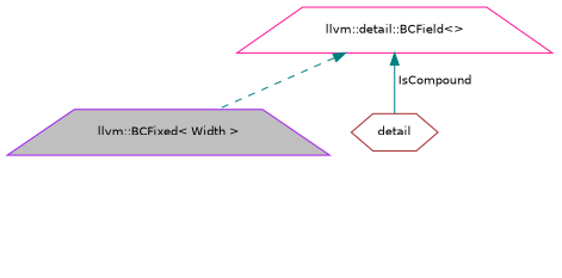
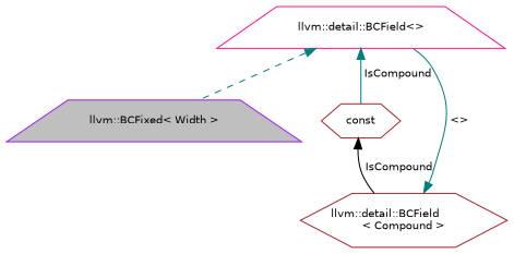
  digraph {
    node [color=brown fontname=Helvetica fontsize=10 shape=trapezium]
    edge [color=teal dir=back fontname=Helvetica fontsize=10 labelfontname=Helvetica labelfontsize=10 style=solid]
    n1 [color=purple fillcolor=grey75 fontcolor=black height=0.2 label="llvm::BCFixed\< Width \>" style=filled width=0.4]
    n2 [color=deeppink height=0.2 label="llvm::detail::BCField\<\>" width=0.4]
-   n3 [height=0.2 label=detail shape=hexagon width=0.4]
+   n3 [height=0.2 label=const shape=hexagon width=0.4]
+   n4 [height=0.2 label="llvm::detail::BCField\l\< Compound \>" shape=hexagon width=0.4]
    n2 -> n1 [style=dashed]
    n2 -> n3 [label=" IsCompound"]
+   n3 -> n4 [color=black label=" IsCompound"]
+   n4 -> n2 [label=" \<\>"]
  }
